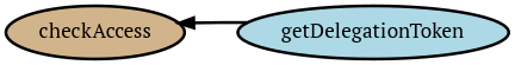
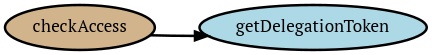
  digraph {
    rankdir=LR
    fontname="PT Serif"
    node [style="bold,filled" fontname="PT Serif"]
    checkAccess [fillcolor=tan]
    getDelegationToken [fillcolor=lightblue]
-   getDelegationToken -> checkAccess [style=bold fontname="PT Serif"]
+   checkAccess -> getDelegationToken [style=bold fontname="PT Serif"]
  }
